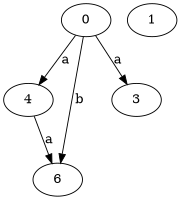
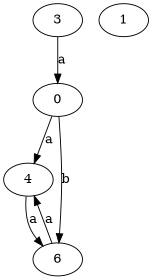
  strict digraph {
    4
    6
    0
    3
    1
    4 -> 6 [label=a]
+   6 -> 4 [label=a]
    0 -> 4 [label=a]
    0 -> 6 [label=b]
-   0 -> 3 [label=a]
+   3 -> 0 [label=a]
  }
